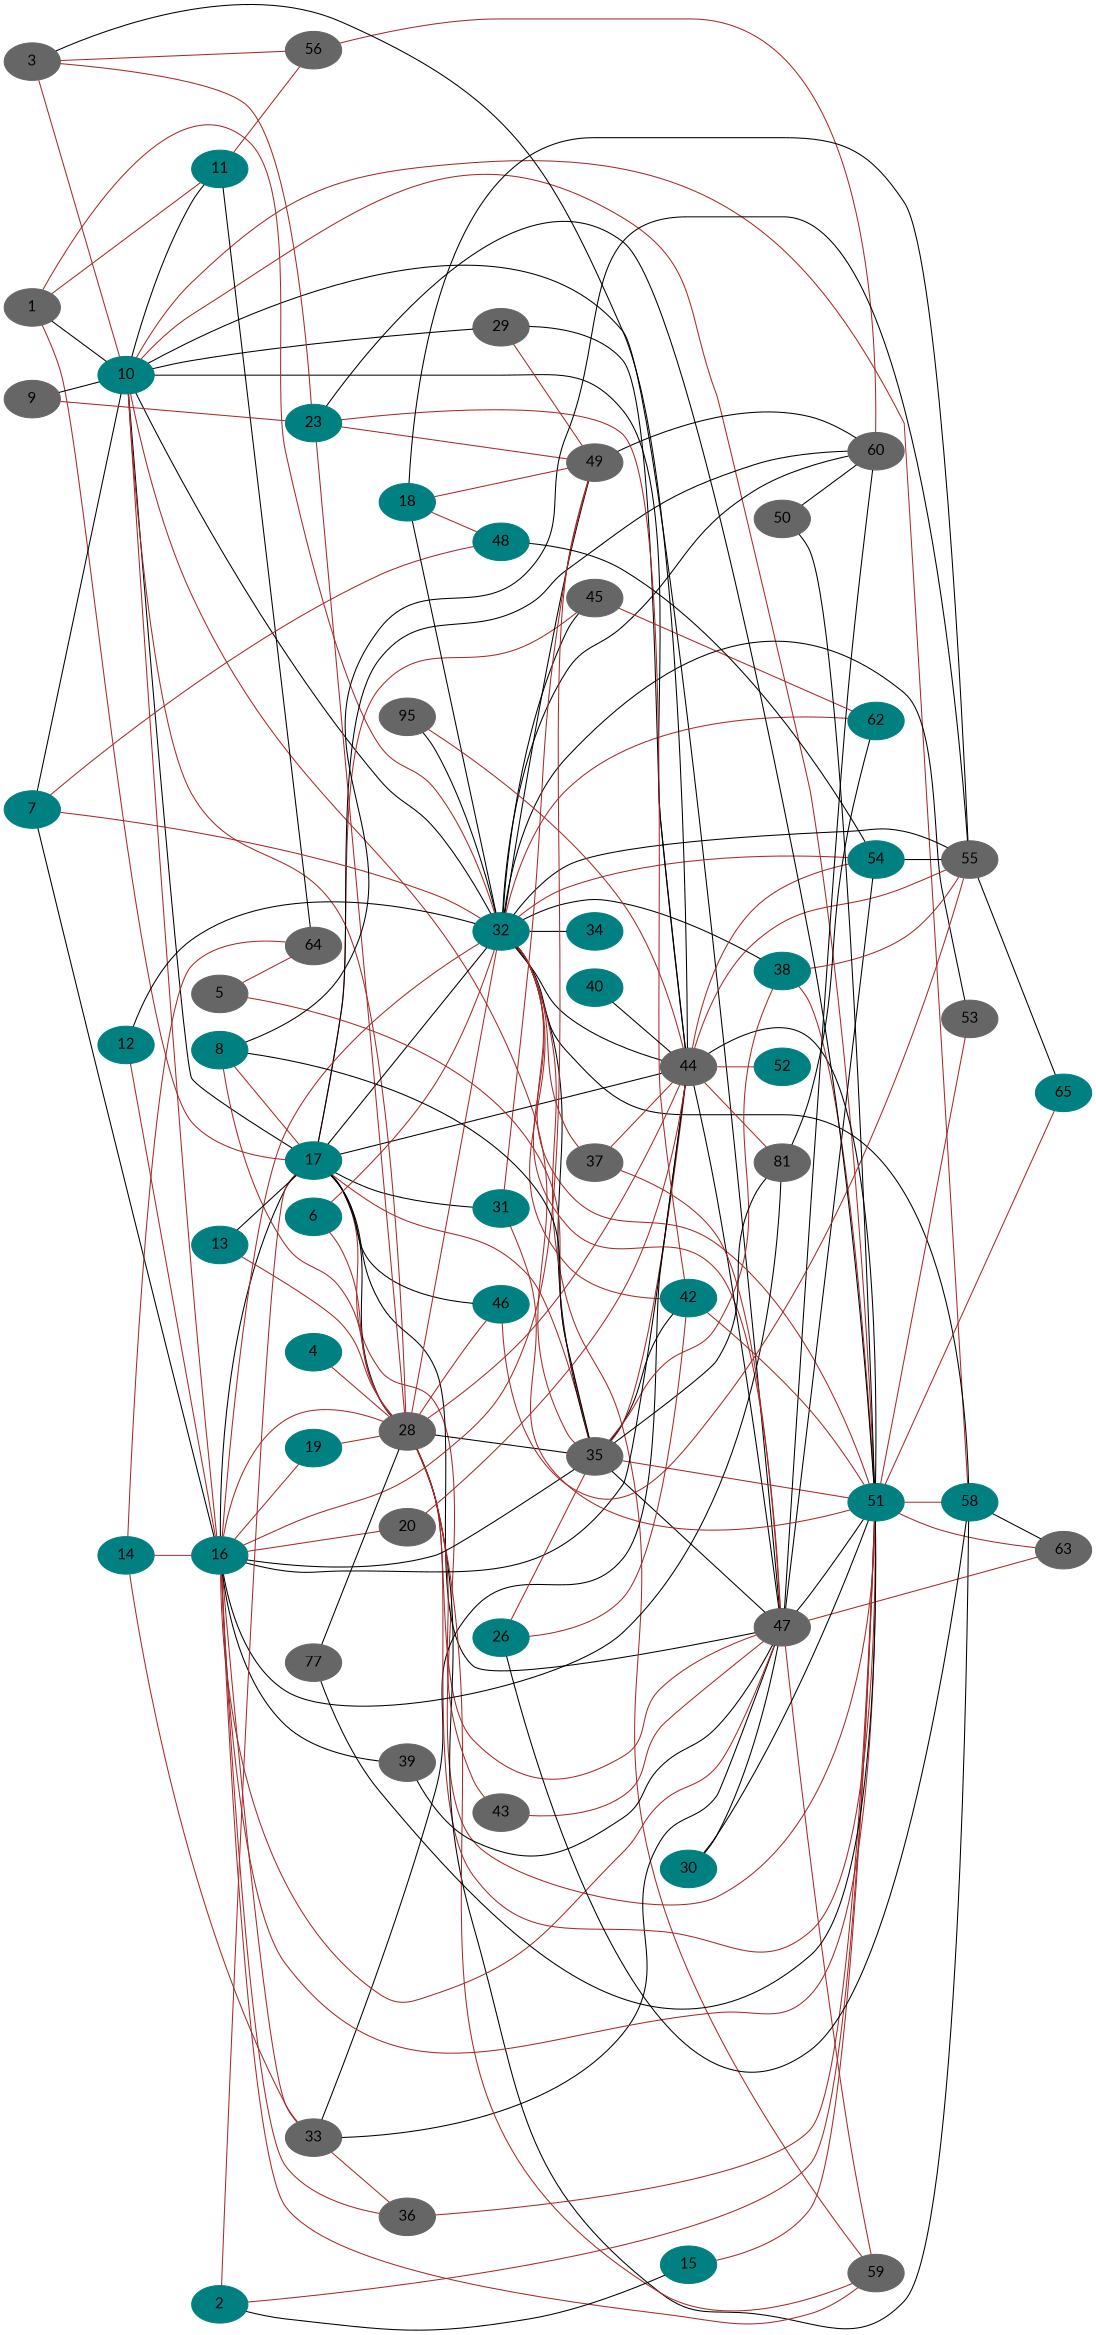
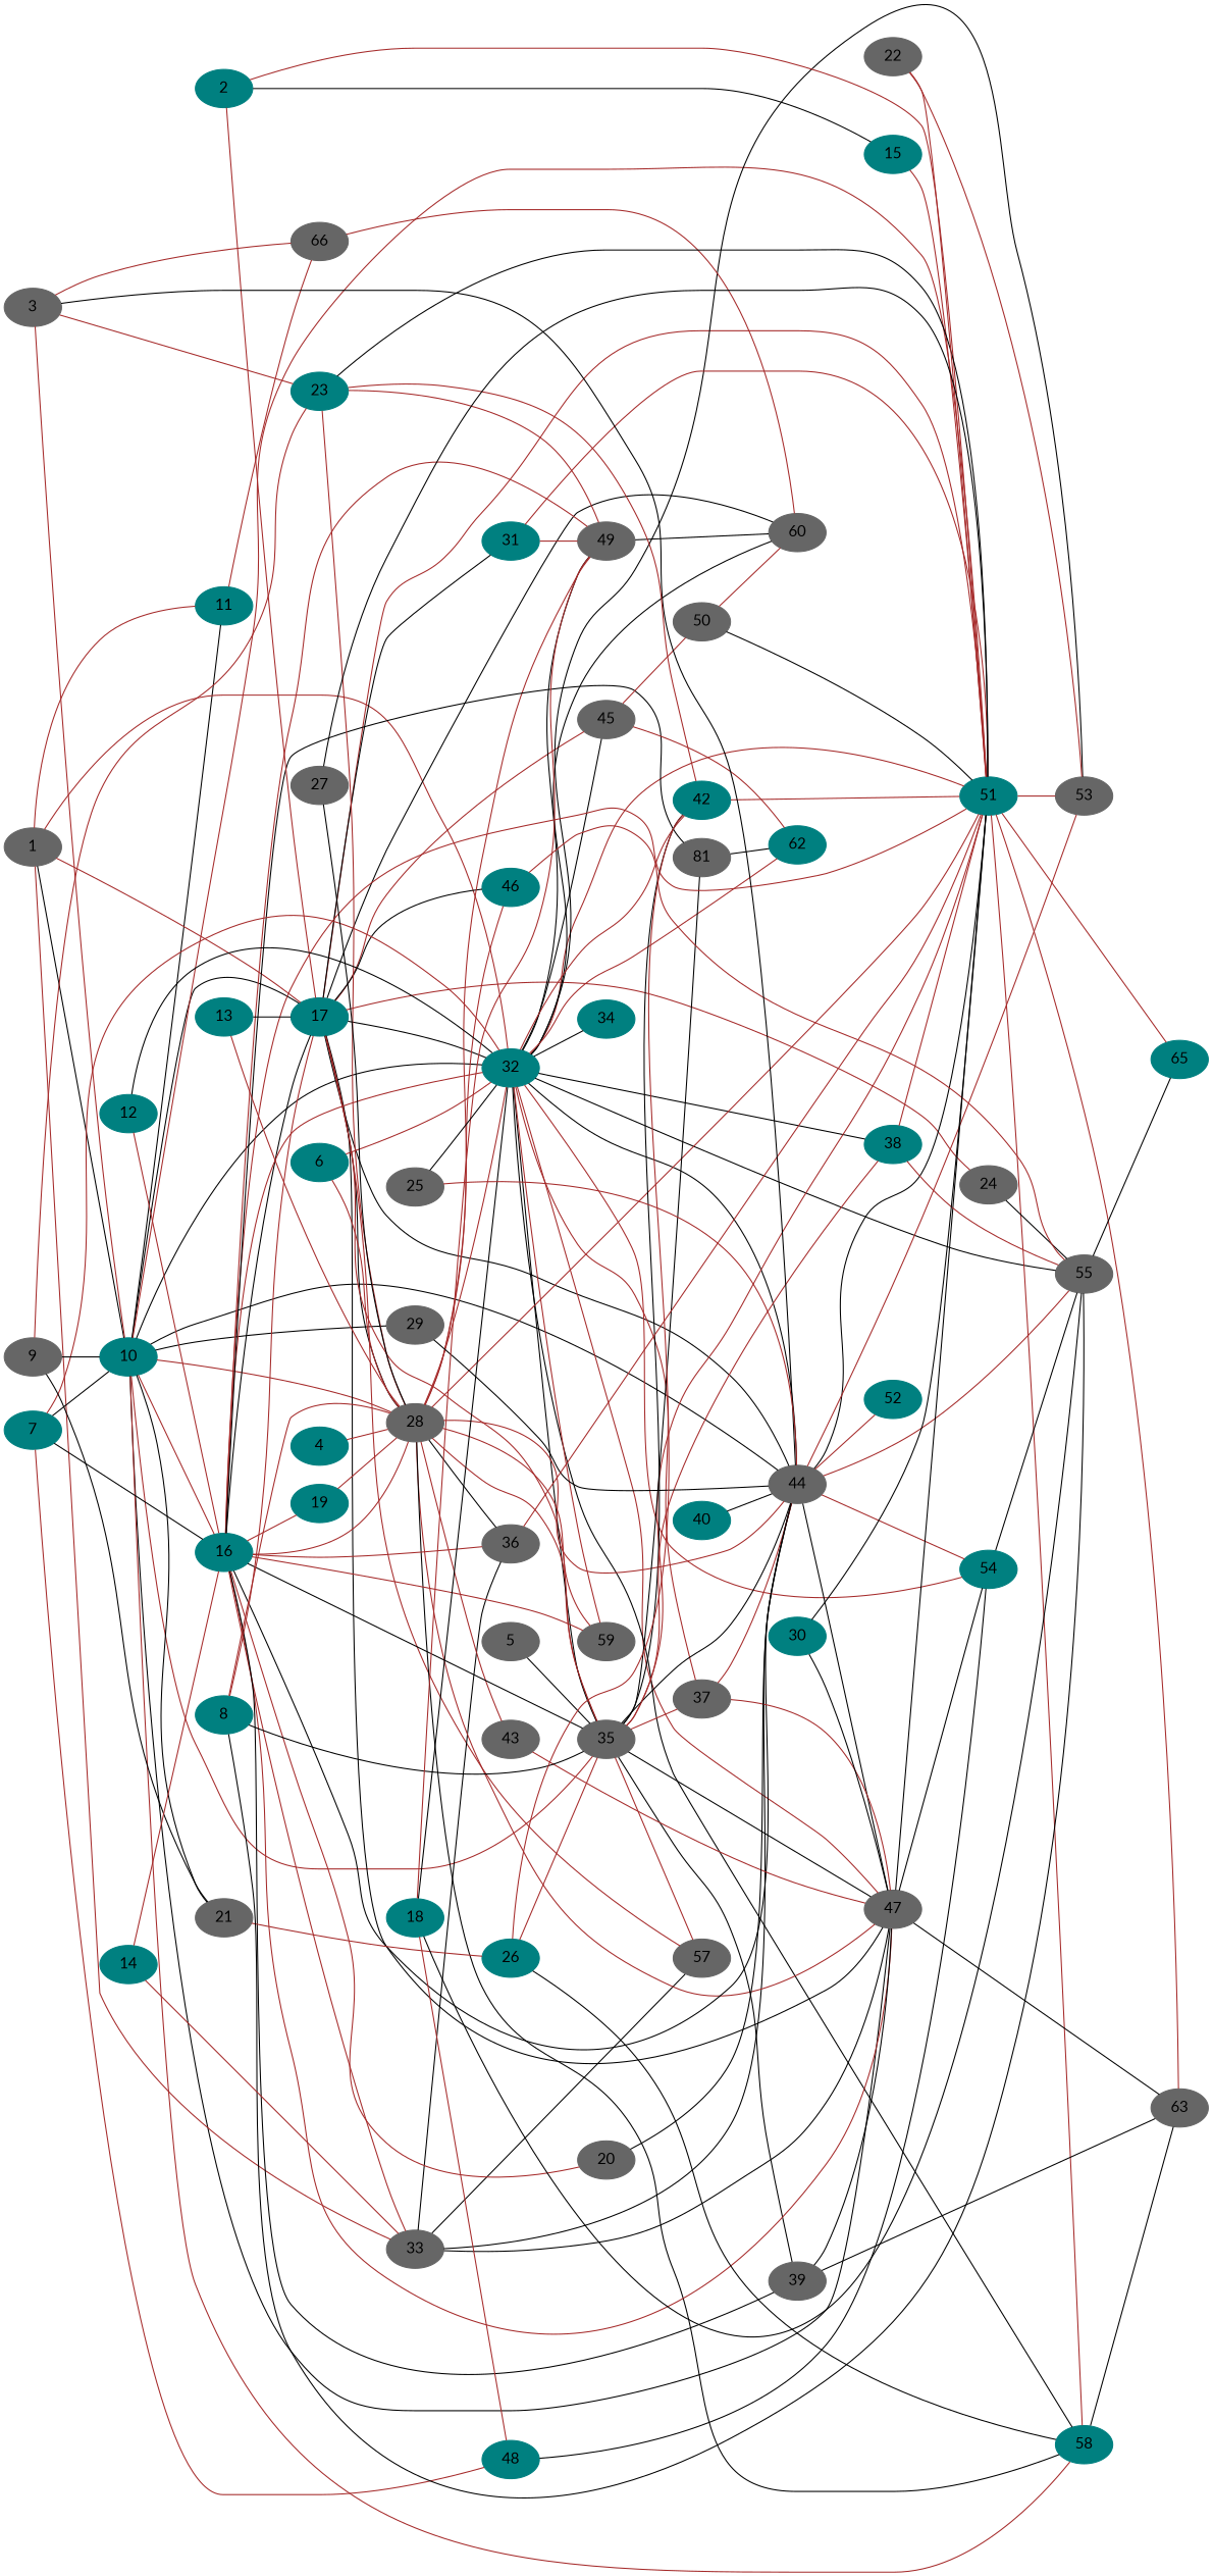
  graph {
    fontname=Lato
    rankdir=LR
    node [color=teal fontname=Lato style=filled]
    edge [color=brown fontname=Lato weight=1.0]
    10
    1 [color=gray40]
    11
    17
    32
    33 [color=gray40]
    51
    44 [color=gray40]
    28 [color=gray40]
    35 [color=gray40]
    16
+   21 [color=gray40]
    29 [color=gray40]
    47 [color=gray40]
    58
-   56 [color=gray40]
-   64 [color=gray40]
+   56 [color=gray40 label=66]
+   24 [color=gray40]
    31
    45 [color=gray40]
    46
+   57 [color=gray40]
    60 [color=gray40]
    55 [color=gray40]
    49 [color=gray40]
    59 [color=gray40]
    53 [color=gray40]
    42
    34
    37 [color=gray40]
    38
    54
    62
    36 [color=gray40]
    2
    15
    63 [color=gray40]
    65
    3 [color=gray40]
    23
    52
    4
    43 [color=gray40]
    5 [color=gray40]
    39 [color=gray40]
    n46 [color=gray40 label=81]
    6
    7
    48
    19
    20 [color=gray40]
    8
    9 [color=gray40]
    26
    12
    13
    14
    50 [color=gray40]
    18
-   25 [color=gray40 label=95]
-   27 [color=gray40 label=77]
+   22 [color=gray40]
+   25 [color=gray40]
+   27 [color=gray40]
    30
    40
    10 -- 11 [color=black]
    10 -- 17 [color=black]
    10 -- 32 [color=black]
    10 -- 51
    10 -- 44 [color=black]
    10 -- 28
    10 -- 35 [weight=2.0]
    10 -- 16
+   10 -- 21 [color=black]
    10 -- 29 [color=black]
    10 -- 47 [color=black weight=2.0]
    10 -- 58
    1 -- 10 [color=black]
    1 -- 11
    1 -- 17
    1 -- 32
+   1 -- 33
    11 -- 56
-   11 -- 64 [color=black]
    17 -- 32 [color=black weight=3.0]
    17 -- 51 [weight=2.0]
    17 -- 44 [color=black]
    17 -- 28 [color=black weight=2.0]
    17 -- 35 [weight=3.0]
    17 -- 47 [color=black]
+   17 -- 24
    17 -- 31 [color=black]
    17 -- 45
    17 -- 46 [color=black]
+   17 -- 57
    17 -- 60 [color=black]
    32 -- 51 [weight=2.0]
    32 -- 44 [color=black weight=3.0]
    32 -- 35 [color=black weight=3.0]
    32 -- 47
    32 -- 58 [color=black]
    32 -- 45 [color=black]
    32 -- 60 [color=black]
    32 -- 55 [color=black weight=2.0]
    32 -- 49 [color=black]
    32 -- 59
    32 -- 53 [color=black]
    32 -- 42 [weight=2.0]
    32 -- 34 [color=black weight=3.0]
    32 -- 37
    32 -- 38 [color=black]
    32 -- 54
    32 -- 62
    33 -- 44 [color=black]
    33 -- 47 [color=black]
-   33 -- 36
+   33 -- 57 [color=black]
+   33 -- 36 [color=black]
    51 -- 58
    51 -- 53
    51 -- 63
    51 -- 65
    44 -- 51 [color=black]
    44 -- 47 [color=black]
    44 -- 55
-   44 -- n46 [weight=2.0]
+   44 -- 53 [weight=2.0]
    44 -- 54
    44 -- 52
    28 -- 32
    28 -- 51
    28 -- 44
-   28 -- 35 [color=black weight=3.0]
+   28 -- 35 [weight=3.0]
    28 -- 47
    28 -- 58 [color=black]
    28 -- 46 [weight=2.0]
-   29 -- 49 [weight=2.0]
+   28 -- 49 [weight=2.0]
    28 -- 59
+   28 -- 36 [color=black]
    28 -- 43 [weight=2.0]
    35 -- 51 [weight=2.0]
-   35 -- 44 [weight=2.0]
+   35 -- 44 [color=black weight=2.0]
    35 -- 47 [color=black weight=3.0]
+   35 -- 57
    35 -- 42 [color=black]
+   35 -- 37
    35 -- 38
+   35 -- 39 [color=black]
    35 -- n46 [color=black]
    16 -- 17 [color=black weight=2.0]
    16 -- 32 [weight=2.0]
    16 -- 33
    16 -- 51
    16 -- 44 [color=black]
    16 -- 28
    16 -- 35 [color=black weight=2.0]
    16 -- 47 [weight=2.0]
    16 -- 49
    16 -- 59
    16 -- 36
    16 -- 39 [color=black]
    16 -- n46 [color=black]
    16 -- 19
    16 -- 20
+   21 -- 26
    29 -- 44 [color=black]
    47 -- 51 [color=black]
-   47 -- 60 [color=black]
-   47 -- 59
    47 -- 54 [color=black]
-   47 -- 63
+   47 -- 63 [color=black]
    58 -- 63 [color=black]
    56 -- 60
+   24 -- 55 [color=black]
    31 -- 51
    31 -- 49
    45 -- 62
+   45 -- 50
    46 -- 55
    55 -- 65 [color=black]
    49 -- 60 [color=black]
    42 -- 51
    37 -- 44
    37 -- 47
    38 -- 51
    38 -- 55
    54 -- 55 [color=black]
    36 -- 51
    2 -- 17
    2 -- 51
    2 -- 15 [color=black]
    15 -- 51
    3 -- 10
    3 -- 44 [color=black]
    3 -- 56
    3 -- 23
    23 -- 51 [color=black]
    23 -- 28
    23 -- 49
    23 -- 42
    4 -- 28
    43 -- 47
-   5 -- 35
-   5 -- 64
+   5 -- 35 [color=black]
    39 -- 47 [color=black]
+   39 -- 63 [color=black]
    n46 -- 62 [color=black]
    6 -- 32
    6 -- 28
    7 -- 10 [color=black]
    7 -- 32
    7 -- 16 [color=black]
    7 -- 48
    48 -- 54 [color=black]
    19 -- 28
-   20 -- 44
+   20 -- 44 [color=black]
    8 -- 17
    8 -- 28
    8 -- 35 [color=black]
    8 -- 55 [color=black]
    9 -- 10 [color=black]
+   9 -- 21 [color=black]
    9 -- 23
    26 -- 35
    26 -- 58 [color=black]
    26 -- 42
    12 -- 32 [color=black]
    12 -- 16
    13 -- 17 [color=black]
    13 -- 28
    14 -- 33
    14 -- 16
-   14 -- 64
    50 -- 51 [color=black]
-   50 -- 60 [color=black]
+   50 -- 60
    18 -- 32 [color=black]
    18 -- 55 [color=black]
    18 -- 49
    18 -- 48
+   22 -- 51
+   22 -- 53
    25 -- 32 [color=black]
    25 -- 44
    27 -- 51 [color=black]
    27 -- 28 [color=black]
    30 -- 51 [color=black]
    30 -- 47 [color=black]
    40 -- 44 [color=black]
  }
